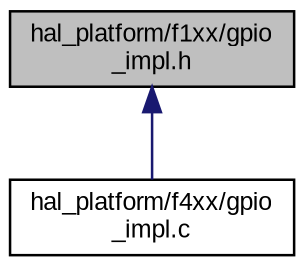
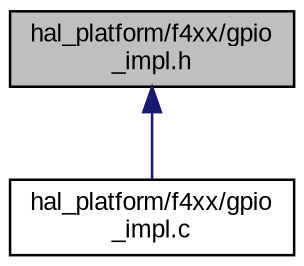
  digraph {
    fontname="Liberation Sans"
    node [color=black fontname="Liberation Sans" fontsize=10 shape=record]
-   n1 [fillcolor=grey75 fontcolor=black height=0.2 label="hal_platform/f1xx/gpio\l_impl.h" style=filled width=0.4]
+   n1 [fillcolor=grey75 fontcolor=black height=0.2 label="hal_platform/f4xx/gpio\l_impl.h" style=filled width=0.4]
    n2 [height=0.2 label="hal_platform/f4xx/gpio\l_impl.c" width=0.4]
    n1 -> n2 [color=midnightblue dir=back fontname="Liberation Sans" fontsize=10 labelfontname=Helvetica labelfontsize=10 style=solid]
  }
